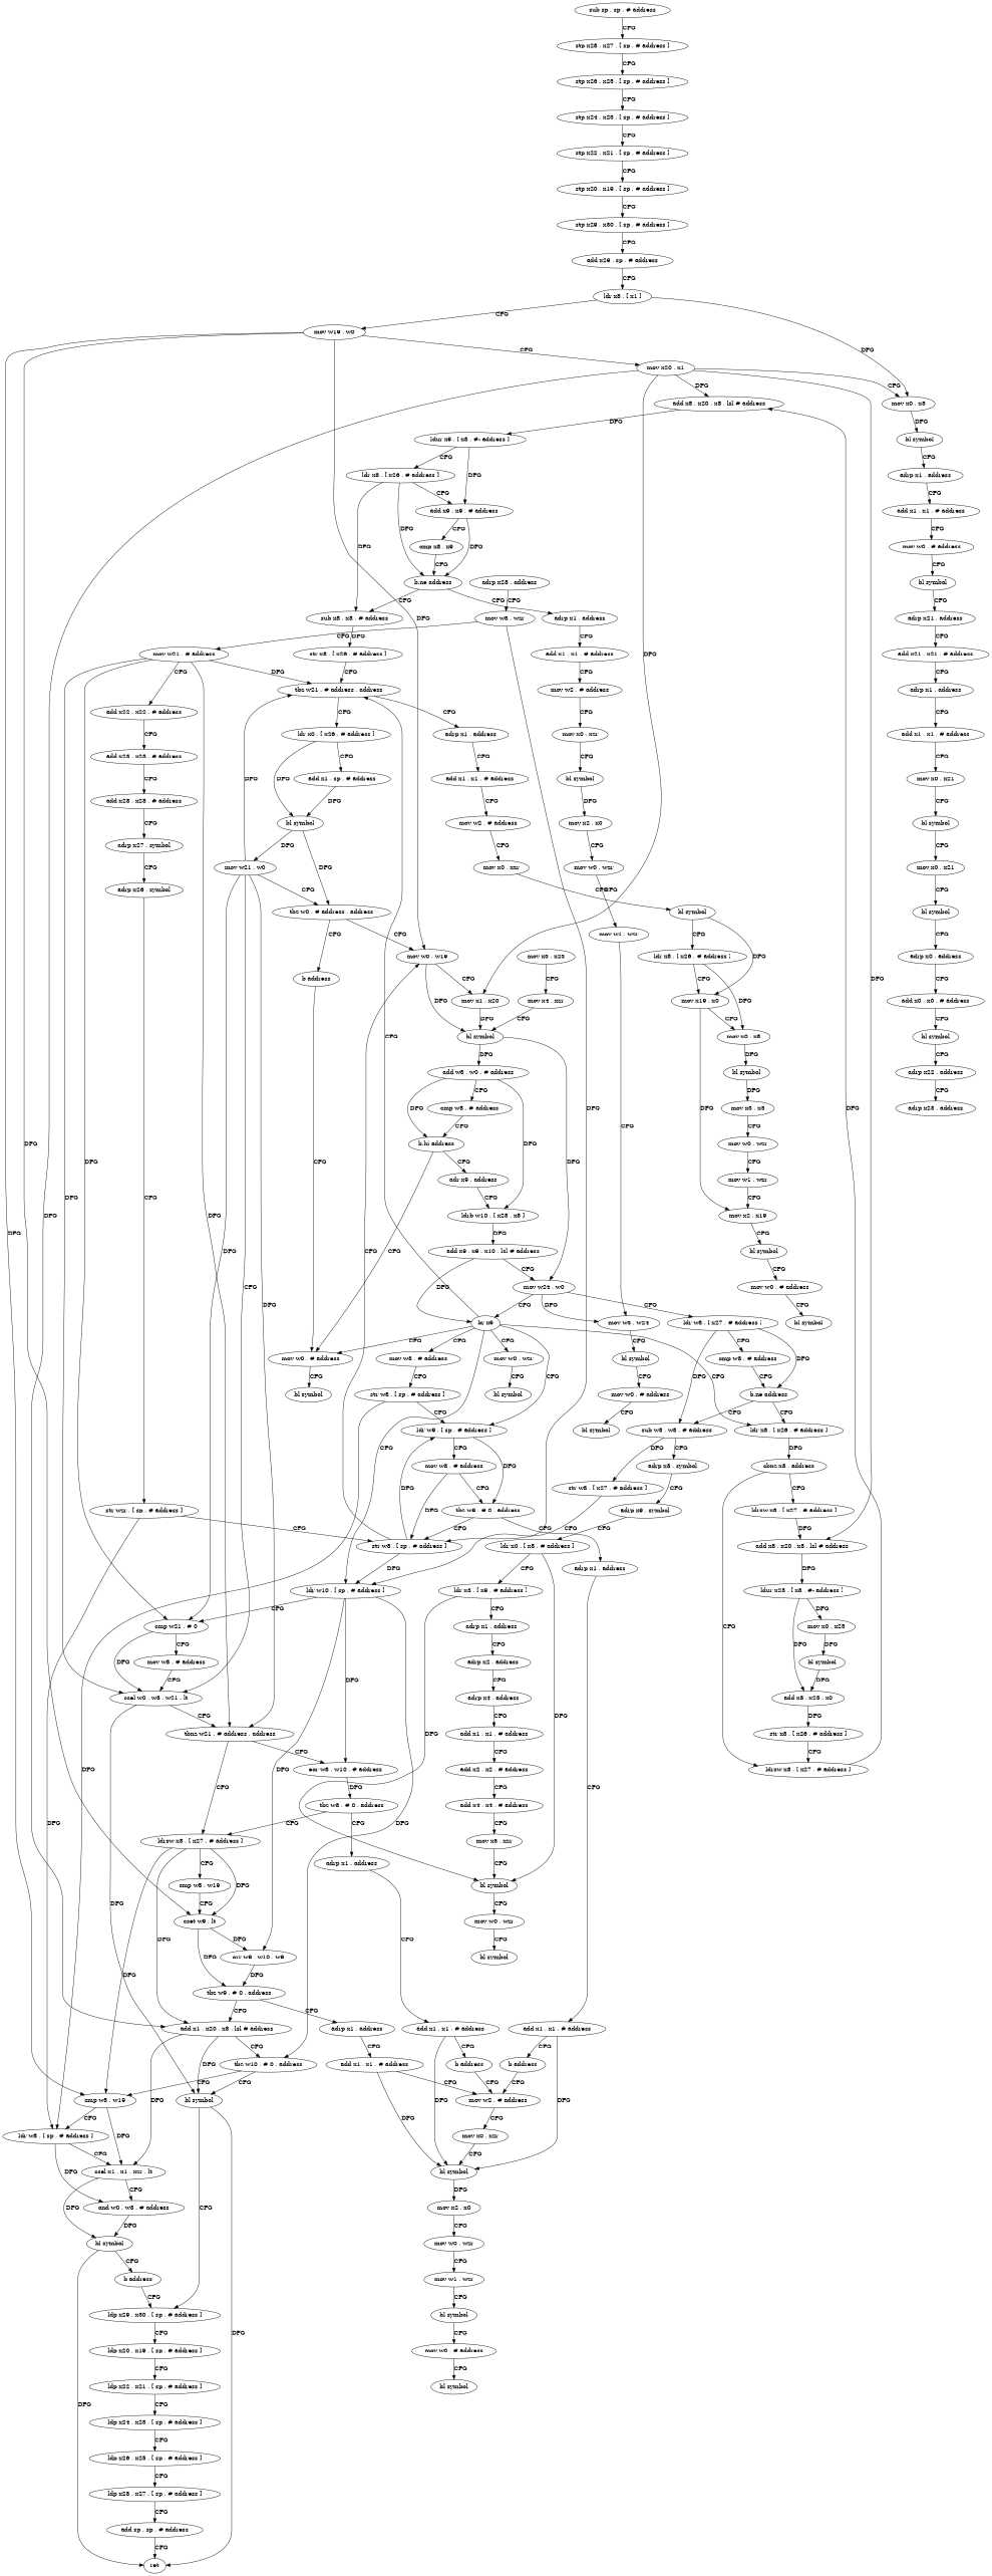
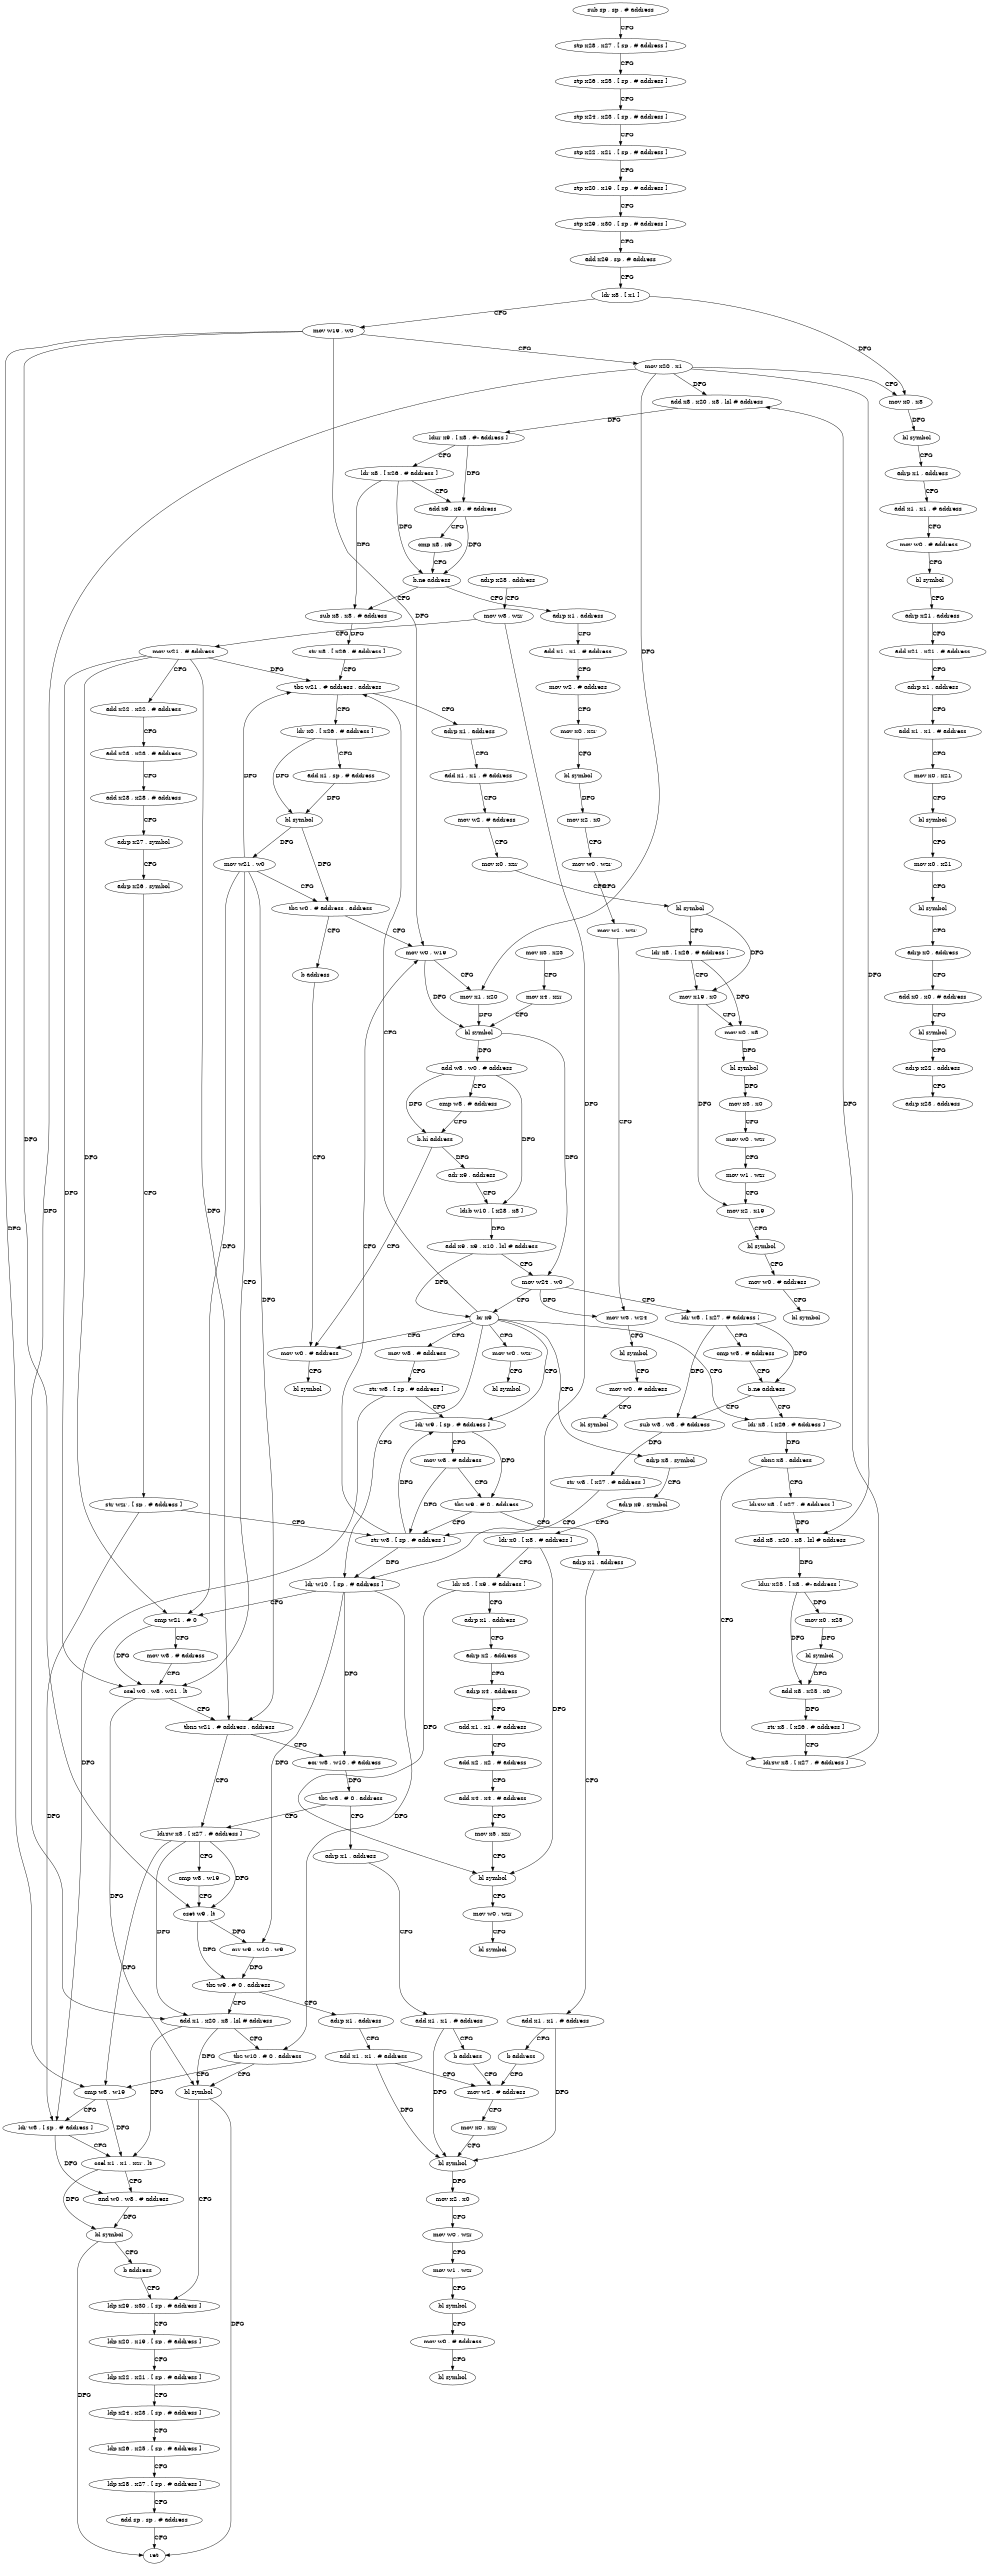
  digraph {
    n1 [label="sub sp , sp , # address"]
    n2 [label="stp x28 , x27 , [ sp , # address ]"]
    n3 [label="stp x26 , x25 , [ sp , # address ]"]
    n4 [label="stp x24 , x23 , [ sp , # address ]"]
    n5 [label="stp x22 , x21 , [ sp , # address ]"]
    n6 [label="stp x20 , x19 , [ sp , # address ]"]
    n7 [label="stp x29 , x30 , [ sp , # address ]"]
    n8 [label="add x29 , sp , # address"]
    n9 [label="ldr x8 , [ x1 ]"]
    n10 [label="mov w19 , w0"]
    n11 [label="mov x0 , x8"]
    n12 [label="mov x20 , x1"]
    n13 [label="mov w0 , w19"]
    n14 [label="cset w9 , lt"]
    n15 [label="cmp w8 , w19"]
    n16 [label="bl symbol"]
    n17 [label="add x8 , x20 , x8 , lsl # address"]
    n18 [label="add x8 , x20 , x8 , lsl # address"]
    n19 [label="add x1 , x20 , x8 , lsl # address"]
    n20 [label="mov x1 , x20"]
    n21 [label="bl symbol"]
    n22 [label="orr w9 , w10 , w9"]
    n23 [label="tbz w9 , # 0 , address"]
    n24 [label="ldr w8 , [ sp , # address ]"]
    n25 [label="csel x1 , x1 , xzr , lt"]
    n26 [label="ldur x9 , [ x8 , #- address ]"]
    n27 [label="ldur x25 , [ x8 , #- address ]"]
    n28 [label="tbz w10 , # 0 , address"]
    n29 [label="bl symbol"]
    n30 [label="adrp x1 , address"]
    n31 [label="add x1 , x1 , # address"]
    n32 [label="mov w0 , # address"]
    n33 [label="bl symbol"]
    n34 [label="adrp x21 , address"]
    n35 [label="add x21 , x21 , # address"]
    n36 [label="adrp x1 , address"]
    n37 [label="add x1 , x1 , # address"]
    n38 [label="mov x0 , x21"]
    n39 [label="bl symbol"]
    n40 [label="mov x0 , x21"]
    n41 [label="bl symbol"]
    n42 [label="adrp x0 , address"]
    n43 [label="add x0 , x0 , # address"]
    n44 [label="bl symbol"]
    n45 [label="adrp x22 , address"]
    n46 [label="adrp x23 , address"]
    n47 [label="adrp x28 , address"]
    n48 [label="mov w8 , wzr"]
    n49 [label="mov w21 , # address"]
    n50 [label="str w8 , [ sp , # address ]"]
    n51 [label="add x22 , x22 , # address"]
    n52 [label="tbz w21 , # address , address"]
    n53 [label="cmp w21 , # 0"]
    n54 [label="csel w0 , w8 , w21 , lt"]
    n55 [label="tbnz w21 , # address , address"]
    n56 [label="ldr w9 , [ sp , # address ]"]
    n57 [label="ldr w10 , [ sp , # address ]"]
    n58 [label="add x23 , x23 , # address"]
    n59 [label="adrp x1 , address"]
    n60 [label="ldr x0 , [ x26 , # address ]"]
    n61 [label="mov w8 , # address"]
    n62 [label="eor w8 , w10 , # address"]
    n63 [label="ldrsw x8 , [ x27 , # address ]"]
    n64 [label="add x28 , x28 , # address"]
    n65 [label="adrp x27 , symbol"]
    n66 [label="adrp x26 , symbol"]
    n67 [label="str wzr , [ sp , # address ]"]
    n68 [label="and w0 , w8 , # address"]
    n69 [label="mov w8 , # address"]
    n70 [label="tbz w9 , # 0 , address"]
    n71 [label="mov w0 , # address"]
    n72 [label="bl symbol"]
    n73 [label="adr x9 , address"]
    n74 [label="ldrb w10 , [ x28 , x8 ]"]
    n75 [label="add x9 , x9 , x10 , lsl # address"]
    n76 [label="mov w24 , w0"]
    n77 [label="br x9"]
    n78 [label="mov w3 , w24"]
    n79 [label="ldr w8 , [ x27 , # address ]"]
    n80 [label="ldr x8 , [ x26 , # address ]"]
    n81 [label="mov w8 , # address"]
    n82 [label="adrp x8 , symbol"]
    n83 [label="mov w0 , wzr"]
    n84 [label="bl symbol"]
    n85 [label="cmp w8 , # address"]
    n86 [label="b.ne address"]
    n87 [label="sub w8 , w8 , # address"]
    n88 [label="cbnz x8 , address"]
    n89 [label="str w8 , [ sp , # address ]"]
    n90 [label="adrp x9 , symbol"]
    n91 [label="bl symbol"]
    n92 [label="str w8 , [ x27 , # address ]"]
    n93 [label="ldrsw x8 , [ x27 , # address ]"]
    n94 [label="ldrsw x8 , [ x27 , # address ]"]
    n95 [label="add x1 , x1 , # address"]
    n96 [label="add x1 , sp , # address"]
    n97 [label="bl symbol"]
    n98 [label="adrp x1 , address"]
    n99 [label="tbz w8 , # 0 , address"]
    n100 [label="ldr x0 , [ x8 , # address ]"]
    n101 [label="mov w2 , # address"]
    n102 [label="mov w21 , w0"]
    n103 [label="tbz w0 , # address , address"]
    n104 [label="add x1 , x1 , # address"]
    n105 [label="b address"]
    n106 [label="bl symbol"]
    n107 [label="ldp x29 , x30 , [ sp , # address ]"]
    n108 [label=ret]
    n109 [label="cmp w8 , w19"]
    n110 [label="adrp x1 , address"]
    n111 [label="ldr x3 , [ x9 , # address ]"]
    n112 [label="bl symbol"]
    n113 [label="adrp x1 , address"]
    n114 [label="mov w0 , wzr"]
    n115 [label="adrp x2 , address"]
    n116 [label="adrp x4 , address"]
    n117 [label="add x1 , x1 , # address"]
    n118 [label="add x2 , x2 , # address"]
    n119 [label="add x4 , x4 , # address"]
    n120 [label="mov x5 , xzr"]
    n121 [label="bl symbol"]
    n122 [label="ldr x8 , [ x26 , # address ]"]
    n123 [label="add x9 , x9 , # address"]
    n124 [label="b.ne address"]
    n125 [label="sub x8 , x8 , # address"]
    n126 [label="cmp x8 , x9"]
    n127 [label="adrp x1 , address"]
    n128 [label="str x8 , [ x26 , # address ]"]
    n129 [label="add x1 , x1 , # address"]
    n130 [label="mov w2 , # address"]
    n131 [label="mov x0 , x25"]
    n132 [label="add x8 , x25 , x0"]
    n133 [label="bl symbol"]
    n134 [label="str x8 , [ x26 , # address ]"]
    n135 [label="mov x0 , xzr"]
    n136 [label="bl symbol"]
    n137 [label="ldr x8 , [ x26 , # address ]"]
    n138 [label="mov x19 , x0"]
    n139 [label="mov x0 , x8"]
    n140 [label="mov x2 , x19"]
    n141 [label="bl symbol"]
    n142 [label="bl symbol"]
-   n143 [label="mov x3 , x5"]
+   n143 [label="mov x3 , x0"]
    n144 [label="mov w0 , wzr"]
    n145 [label="mov w1 , wzr"]
    n146 [label="mov w0 , # address"]
    n147 [label="bl symbol"]
    n148 [label="b address"]
    n149 [label="add w8 , w0 , # address"]
    n150 [label="mov w2 , # address"]
    n151 [label="mov x2 , x0"]
    n152 [label="mov x0 , xzr"]
    n153 [label="adrp x1 , address"]
    n154 [label="add x1 , x1 , # address"]
    n155 [label="bl symbol"]
    n156 [label="add x1 , x1 , # address"]
    n157 [label="b address"]
    n158 [label="mov x0 , xzr"]
    n159 [label="bl symbol"]
    n160 [label="mov x2 , x0"]
    n161 [label="mov w0 , wzr"]
    n162 [label="mov w1 , wzr"]
    n163 [label="mov w0 , # address"]
    n164 [label="bl symbol"]
    n165 [label="mov x3 , x23"]
    n166 [label="mov x4 , xzr"]
    n167 [label="cmp w8 , # address"]
    n168 [label="b.hi address"]
    n169 [label="mov w0 , wzr"]
    n170 [label="mov w1 , wzr"]
    n171 [label="bl symbol"]
    n172 [label="mov w0 , # address"]
    n173 [label="bl symbol"]
    n174 [label="ldp x20 , x19 , [ sp , # address ]"]
    n175 [label="ldp x22 , x21 , [ sp , # address ]"]
    n176 [label="b address"]
    n177 [label="ldp x24 , x23 , [ sp , # address ]"]
    n178 [label="ldp x26 , x25 , [ sp , # address ]"]
    n179 [label="ldp x28 , x27 , [ sp , # address ]"]
    n180 [label="add sp , sp , # address"]
    n1 -> n2 [label=CFG]
    n2 -> n3 [label=CFG]
    n3 -> n4 [label=CFG]
    n4 -> n5 [label=CFG]
    n5 -> n6 [label=CFG]
    n6 -> n7 [label=CFG]
    n7 -> n8 [label=CFG]
    n8 -> n9 [label=CFG]
    n9 -> n10 [label=CFG]
    n9 -> n11 [label=DFG]
    n10 -> n12 [label=CFG]
    n10 -> n13 [label=DFG]
    n10 -> n14 [label=DFG]
    n10 -> n15 [label=DFG]
    n11 -> n16 [label=DFG]
    n12 -> n11 [label=CFG]
    n12 -> n17 [label=DFG]
    n12 -> n18 [label=DFG]
    n12 -> n19 [label=DFG]
    n12 -> n20 [label=DFG]
    n13 -> n20 [label=CFG]
    n13 -> n21 [label=DFG]
    n14 -> n22 [label=DFG]
    n14 -> n23 [label=DFG]
    n15 -> n24 [label=CFG]
    n15 -> n25 [label=DFG]
    n16 -> n30 [label=CFG]
    n17 -> n26 [label=DFG]
    n18 -> n27 [label=DFG]
    n19 -> n25 [label=DFG]
    n19 -> n28 [label=CFG]
    n19 -> n29 [label=DFG]
    n20 -> n21 [label=DFG]
    n21 -> n76 [label=DFG]
    n21 -> n149 [label=DFG]
    n22 -> n23 [label=DFG]
    n23 -> n19 [label=CFG]
    n23 -> n153 [label=CFG]
    n24 -> n25 [label=CFG]
    n24 -> n68 [label=DFG]
    n25 -> n68 [label=CFG]
    n25 -> n155 [label=DFG]
    n26 -> n122 [label=CFG]
    n26 -> n123 [label=DFG]
    n27 -> n131 [label=DFG]
    n27 -> n132 [label=DFG]
    n28 -> n15 [label=CFG]
    n28 -> n29 [label=CFG]
    n29 -> n107 [label=CFG]
    n29 -> n108 [label=DFG]
    n30 -> n31 [label=CFG]
    n31 -> n32 [label=CFG]
    n32 -> n33 [label=CFG]
    n33 -> n34 [label=CFG]
    n34 -> n35 [label=CFG]
    n35 -> n36 [label=CFG]
    n36 -> n37 [label=CFG]
    n37 -> n38 [label=CFG]
    n38 -> n39 [label=CFG]
    n39 -> n40 [label=CFG]
    n40 -> n41 [label=CFG]
    n41 -> n42 [label=CFG]
    n42 -> n43 [label=CFG]
    n43 -> n44 [label=CFG]
    n44 -> n45 [label=CFG]
    n45 -> n46 [label=CFG]
    n47 -> n48 [label=CFG]
    n48 -> n49 [label=CFG]
    n48 -> n50 [label=DFG]
    n49 -> n51 [label=CFG]
    n49 -> n52 [label=DFG]
    n49 -> n53 [label=DFG]
    n49 -> n54 [label=DFG]
    n49 -> n55 [label=DFG]
    n50 -> n13 [label=CFG]
    n50 -> n56 [label=DFG]
    n50 -> n57 [label=DFG]
    n51 -> n58 [label=CFG]
    n52 -> n59 [label=CFG]
    n52 -> n60 [label=CFG]
    n53 -> n54 [label=DFG]
    n53 -> n61 [label=CFG]
    n54 -> n29 [label=DFG]
    n54 -> n55 [label=CFG]
    n55 -> n62 [label=CFG]
    n55 -> n63 [label=CFG]
    n56 -> n69 [label=CFG]
    n56 -> n70 [label=DFG]
    n57 -> n22 [label=DFG]
    n57 -> n28 [label=DFG]
    n57 -> n53 [label=CFG]
    n57 -> n62 [label=DFG]
    n58 -> n64 [label=CFG]
    n59 -> n95 [label=CFG]
    n60 -> n96 [label=CFG]
    n60 -> n97 [label=DFG]
    n61 -> n54 [label=CFG]
    n62 -> n99 [label=DFG]
    n63 -> n14 [label=DFG]
    n63 -> n15 [label=DFG]
    n63 -> n19 [label=DFG]
    n63 -> n109 [label=CFG]
    n64 -> n65 [label=CFG]
    n65 -> n66 [label=CFG]
    n66 -> n67 [label=CFG]
    n67 -> n24 [label=DFG]
    n67 -> n50 [label=CFG]
    n68 -> n155 [label=DFG]
    n69 -> n50 [label=DFG]
    n69 -> n70 [label=CFG]
    n70 -> n50 [label=CFG]
    n70 -> n98 [label=CFG]
    n71 -> n72 [label=CFG]
    n73 -> n74 [label=CFG]
    n74 -> n75 [label=DFG]
    n75 -> n76 [label=CFG]
    n75 -> n77 [label=DFG]
    n76 -> n77 [label=CFG]
    n76 -> n78 [label=DFG]
    n76 -> n79 [label=CFG]
    n77 -> n52 [label=CFG]
    n77 -> n56 [label=CFG]
    n77 -> n57 [label=CFG]
    n77 -> n71 [label=CFG]
    n77 -> n80 [label=CFG]
    n77 -> n81 [label=CFG]
-   n87 -> n82 [label=CFG]
+   n77 -> n82 [label=CFG]
    n77 -> n83 [label=CFG]
    n78 -> n84 [label=CFG]
    n79 -> n85 [label=CFG]
    n79 -> n86 [label=DFG]
    n79 -> n87 [label=DFG]
    n80 -> n88 [label=DFG]
    n81 -> n89 [label=CFG]
    n82 -> n90 [label=CFG]
    n83 -> n91 [label=CFG]
    n84 -> n163 [label=CFG]
    n85 -> n86 [label=CFG]
    n86 -> n80 [label=CFG]
    n86 -> n87 [label=CFG]
    n87 -> n92 [label=DFG]
    n88 -> n93 [label=CFG]
    n88 -> n94 [label=CFG]
    n89 -> n24 [label=DFG]
    n89 -> n56 [label=CFG]
    n90 -> n100 [label=CFG]
    n92 -> n57 [label=CFG]
    n93 -> n17 [label=DFG]
    n94 -> n18 [label=DFG]
    n95 -> n101 [label=CFG]
    n96 -> n97 [label=DFG]
    n97 -> n102 [label=DFG]
    n97 -> n103 [label=DFG]
    n98 -> n104 [label=CFG]
    n99 -> n63 [label=CFG]
    n99 -> n110 [label=CFG]
    n100 -> n111 [label=CFG]
    n100 -> n112 [label=DFG]
    n101 -> n135 [label=CFG]
    n102 -> n52 [label=DFG]
    n102 -> n53 [label=DFG]
    n102 -> n54 [label=CFG]
    n102 -> n55 [label=DFG]
    n102 -> n103 [label=CFG]
    n103 -> n13 [label=CFG]
    n103 -> n148 [label=CFG]
    n104 -> n105 [label=CFG]
    n104 -> n106 [label=DFG]
    n105 -> n150 [label=CFG]
    n106 -> n151 [label=DFG]
    n107 -> n174 [label=CFG]
    n109 -> n14 [label=CFG]
    n110 -> n156 [label=CFG]
    n111 -> n112 [label=DFG]
    n111 -> n113 [label=CFG]
    n112 -> n114 [label=CFG]
    n113 -> n115 [label=CFG]
    n114 -> n121 [label=CFG]
    n115 -> n116 [label=CFG]
    n116 -> n117 [label=CFG]
    n117 -> n118 [label=CFG]
    n118 -> n119 [label=CFG]
    n119 -> n120 [label=CFG]
    n120 -> n112 [label=CFG]
    n122 -> n123 [label=CFG]
    n122 -> n124 [label=DFG]
    n122 -> n125 [label=DFG]
    n123 -> n124 [label=DFG]
    n123 -> n126 [label=CFG]
    n124 -> n125 [label=CFG]
    n124 -> n127 [label=CFG]
    n125 -> n128 [label=DFG]
    n126 -> n124 [label=CFG]
    n127 -> n129 [label=CFG]
    n128 -> n52 [label=CFG]
    n129 -> n130 [label=CFG]
    n130 -> n158 [label=CFG]
    n131 -> n133 [label=DFG]
    n132 -> n134 [label=DFG]
    n133 -> n132 [label=DFG]
    n134 -> n93 [label=CFG]
    n135 -> n136 [label=CFG]
    n136 -> n137 [label=CFG]
    n136 -> n138 [label=DFG]
    n137 -> n138 [label=CFG]
    n137 -> n139 [label=DFG]
    n138 -> n139 [label=CFG]
    n138 -> n140 [label=DFG]
    n139 -> n141 [label=DFG]
    n140 -> n142 [label=CFG]
    n141 -> n143 [label=DFG]
    n142 -> n146 [label=CFG]
    n143 -> n144 [label=CFG]
    n144 -> n145 [label=CFG]
    n145 -> n140 [label=CFG]
    n146 -> n147 [label=CFG]
    n148 -> n71 [label=CFG]
    n149 -> n74 [label=DFG]
    n149 -> n167 [label=CFG]
    n149 -> n168 [label=DFG]
    n150 -> n152 [label=CFG]
    n151 -> n169 [label=CFG]
    n152 -> n106 [label=CFG]
    n153 -> n154 [label=CFG]
    n154 -> n106 [label=DFG]
    n154 -> n150 [label=CFG]
    n155 -> n108 [label=DFG]
    n155 -> n176 [label=CFG]
    n156 -> n106 [label=DFG]
    n156 -> n157 [label=CFG]
    n157 -> n150 [label=CFG]
    n158 -> n159 [label=CFG]
    n159 -> n160 [label=DFG]
    n160 -> n161 [label=CFG]
    n161 -> n162 [label=CFG]
    n162 -> n78 [label=CFG]
    n163 -> n164 [label=CFG]
    n165 -> n166 [label=CFG]
    n166 -> n21 [label=CFG]
    n167 -> n168 [label=CFG]
    n168 -> n71 [label=CFG]
-   n168 -> n73 [label=CFG]
+   n168 -> n73 [label=DFG]
    n169 -> n170 [label=CFG]
    n170 -> n171 [label=CFG]
    n171 -> n172 [label=CFG]
    n172 -> n173 [label=CFG]
    n174 -> n175 [label=CFG]
    n175 -> n177 [label=CFG]
    n176 -> n107 [label=CFG]
    n177 -> n178 [label=CFG]
    n178 -> n179 [label=CFG]
    n179 -> n180 [label=CFG]
    n180 -> n108 [label=CFG]
  }
